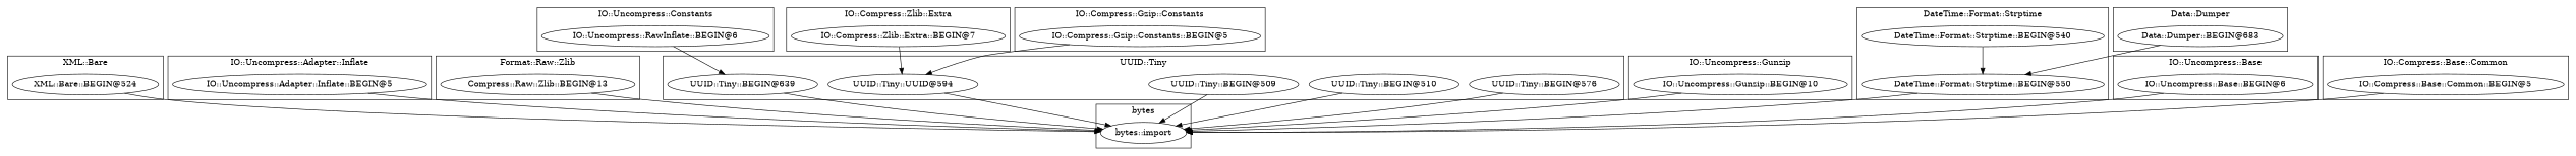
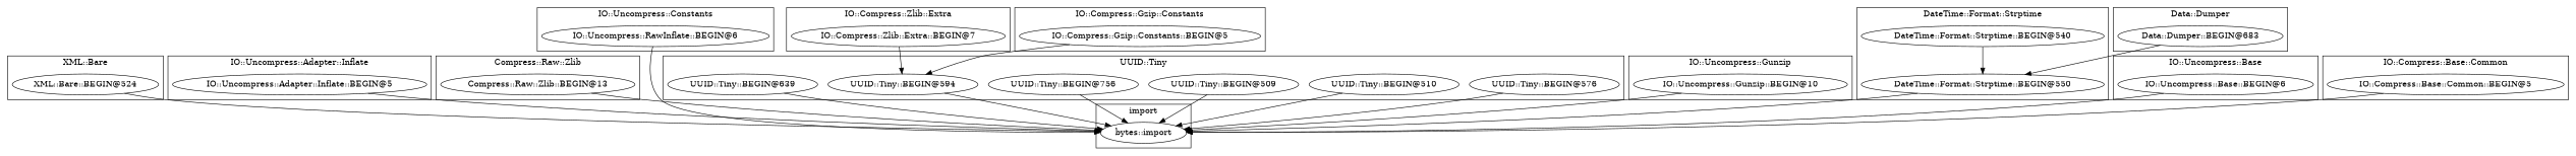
  digraph {
    "XML::Bare::BEGIN@524"
    "IO::Compress::Zlib::Extra::BEGIN@7"
    "bytes::import"
    "IO::Uncompress::Adapter::Inflate::BEGIN@5"
    "Data::Dumper::BEGIN@683"
    "Compress::Raw::Zlib::BEGIN@13"
    "IO::Uncompress::RawInflate::BEGIN@6"
    "IO::Uncompress::Gunzip::BEGIN@10"
    "DateTime::Format::Strptime::BEGIN@550"
    "DateTime::Format::Strptime::BEGIN@540"
    n11 [label="UUID::Tiny::BEGIN@576"]
    n12 [label="UUID::Tiny::BEGIN@510"]
    n13 [label="UUID::Tiny::BEGIN@509"]
-   "UUID::Tiny::BEGIN@594" [label="UUID::Tiny::UUID@594"]
+   "UUID::Tiny::BEGIN@756"
+   "UUID::Tiny::BEGIN@594"
    "UUID::Tiny::BEGIN@639"
    "IO::Uncompress::Base::BEGIN@6"
    "IO::Compress::Gzip::Constants::BEGIN@5"
    "IO::Compress::Base::Common::BEGIN@5"
    subgraph cluster_1 {
      label="XML::Bare"
      "XML::Bare::BEGIN@524"
    }
    subgraph cluster_2 {
      label="IO::Compress::Zlib::Extra"
      "IO::Compress::Zlib::Extra::BEGIN@7"
    }
    subgraph cluster_3 {
-     label=bytes
+     label=import
      "bytes::import"
    }
    subgraph cluster_4 {
      label="IO::Uncompress::Adapter::Inflate"
      "IO::Uncompress::Adapter::Inflate::BEGIN@5"
    }
    subgraph cluster_5 {
      label="Data::Dumper"
      "Data::Dumper::BEGIN@683"
    }
    subgraph cluster_6 {
-     label="Format::Raw::Zlib"
+     label="Compress::Raw::Zlib"
      "Compress::Raw::Zlib::BEGIN@13"
    }
    subgraph cluster_7 {
      label="IO::Uncompress::Constants"
      "IO::Uncompress::RawInflate::BEGIN@6"
    }
    subgraph cluster_8 {
      label="IO::Uncompress::Gunzip"
      "IO::Uncompress::Gunzip::BEGIN@10"
    }
    subgraph cluster_9 {
      label="DateTime::Format::Strptime"
      "DateTime::Format::Strptime::BEGIN@550"
      "DateTime::Format::Strptime::BEGIN@540"
    }
    subgraph cluster_10 {
      label="UUID::Tiny"
      n11
      n12
      n13
+     "UUID::Tiny::BEGIN@756"
      "UUID::Tiny::BEGIN@594"
      "UUID::Tiny::BEGIN@639"
    }
    subgraph cluster_11 {
      label="IO::Uncompress::Base"
      "IO::Uncompress::Base::BEGIN@6"
    }
    subgraph cluster_12 {
      label="IO::Compress::Gzip::Constants"
      "IO::Compress::Gzip::Constants::BEGIN@5"
    }
    subgraph cluster_13 {
      label="IO::Compress::Base::Common"
      "IO::Compress::Base::Common::BEGIN@5"
    }
    "XML::Bare::BEGIN@524" -> "bytes::import"
    "IO::Compress::Zlib::Extra::BEGIN@7" -> "UUID::Tiny::BEGIN@594"
    "IO::Uncompress::Adapter::Inflate::BEGIN@5" -> "bytes::import"
    "Data::Dumper::BEGIN@683" -> "DateTime::Format::Strptime::BEGIN@550"
    "Compress::Raw::Zlib::BEGIN@13" -> "bytes::import"
-   "IO::Uncompress::RawInflate::BEGIN@6" -> "UUID::Tiny::BEGIN@639"
+   "IO::Uncompress::RawInflate::BEGIN@6" -> "bytes::import"
    "IO::Uncompress::Gunzip::BEGIN@10" -> "bytes::import"
    "DateTime::Format::Strptime::BEGIN@550" -> "bytes::import"
    "DateTime::Format::Strptime::BEGIN@540" -> "DateTime::Format::Strptime::BEGIN@550"
    n11 -> "bytes::import"
    n12 -> "bytes::import"
    n13 -> "bytes::import"
+   "UUID::Tiny::BEGIN@756" -> "bytes::import"
    "UUID::Tiny::BEGIN@594" -> "bytes::import"
    "UUID::Tiny::BEGIN@639" -> "bytes::import"
    "IO::Uncompress::Base::BEGIN@6" -> "bytes::import"
    "IO::Compress::Gzip::Constants::BEGIN@5" -> "UUID::Tiny::BEGIN@594"
    "IO::Compress::Base::Common::BEGIN@5" -> "bytes::import"
  }
